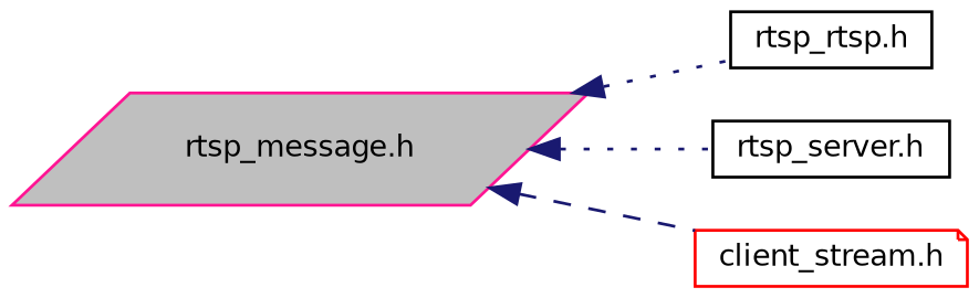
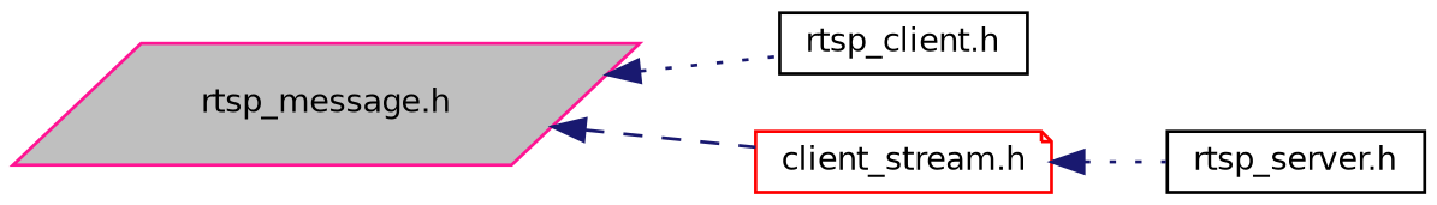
  digraph {
    rankdir=LR
    node [color=black fillcolor=white fontname=Helvetica fontsize=10 shape=box style=filled]
    edge [color=midnightblue dir=back fontname=Helvetica fontsize=10 labelfontname=Helvetica labelfontsize=10 style=dotted]
    n1 [color=deeppink fillcolor=grey75 fontcolor=black height=0.2 label="rtsp_message.h" shape=parallelogram width=0.4]
-   n2 [height=0.2 label="rtsp_rtsp.h" width=0.4]
+   n2 [height=0.2 label="rtsp_client.h" width=0.4]
    n3 [height=0.2 label="rtsp_server.h" width=0.4]
    n4 [color=red height=0.2 label="client_stream.h" shape=note width=0.4]
    n1 -> n2
-   n1 -> n3
+   n4 -> n3
    n1 -> n4 [style=dashed]
  }
